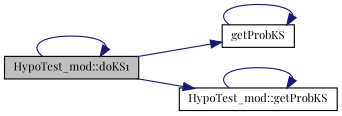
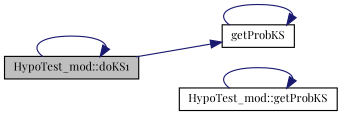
  digraph {
    fontname="Playfair Display"
    rankdir=LR
    node [color=black fillcolor=white fontname="Playfair Display" fontsize=10 shape=record style=filled]
    edge [color=midnightblue fontname="Playfair Display" fontsize=10 labelfontname=Helvetica labelfontsize=10 style=solid]
    n1 [fillcolor=grey75 fontcolor=black height=0.2 label="HypoTest_mod::doKS1" width=0.4]
    n2 [height=0.2 label=getProbKS width=0.4]
    n3 [height=0.2 label="HypoTest_mod::getProbKS" width=0.4]
    n1 -> n1
    n1 -> n2
-   n1 -> n3
    n2 -> n2
    n3 -> n3
  }
